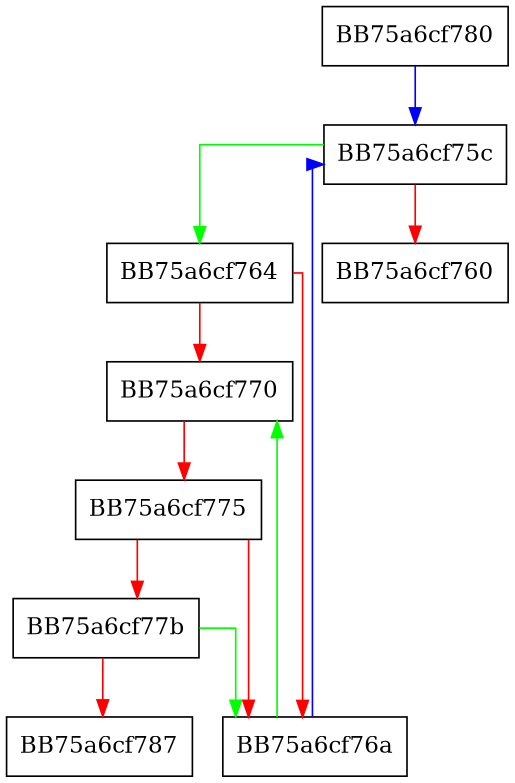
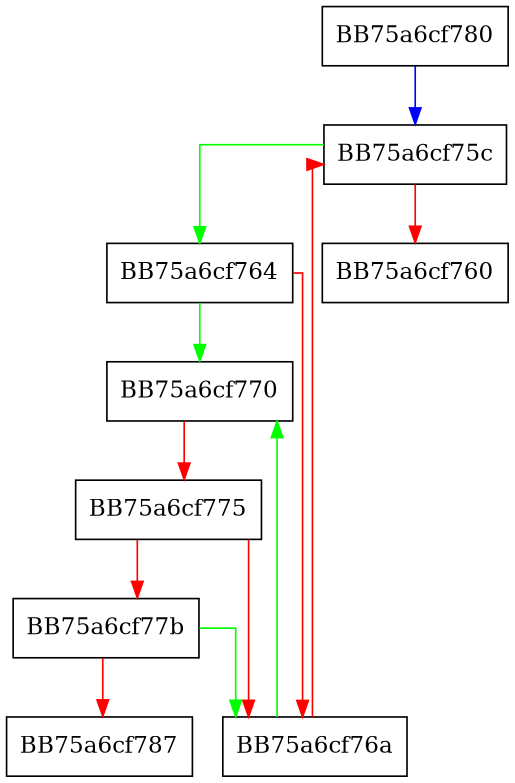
  digraph {
    splines=ortho
    node [shape=box]
    edge [color=red]
    n1 [label=BB75a6cf780]
    BB75a6cf75c
    BB75a6cf764
    n4 [label=BB75a6cf760]
    BB75a6cf770
    BB75a6cf76a
    BB75a6cf775
    BB75a6cf77b
    BB75a6cf787
    n1 -> BB75a6cf75c [color=blue]
    BB75a6cf75c -> BB75a6cf764 [color=green]
    BB75a6cf75c -> n4
-   BB75a6cf764 -> BB75a6cf770
+   BB75a6cf764 -> BB75a6cf770 [color=green]
    BB75a6cf764 -> BB75a6cf76a
    BB75a6cf770 -> BB75a6cf775
-   BB75a6cf76a -> BB75a6cf75c [color=blue]
+   BB75a6cf76a -> BB75a6cf75c
    BB75a6cf76a -> BB75a6cf770 [color=green]
    BB75a6cf775 -> BB75a6cf76a
    BB75a6cf775 -> BB75a6cf77b
    BB75a6cf77b -> BB75a6cf76a [color=green]
    BB75a6cf77b -> BB75a6cf787
  }
